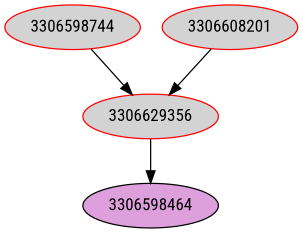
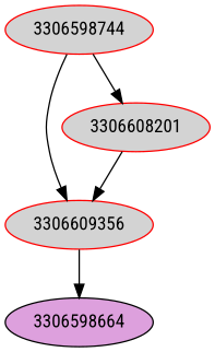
  strict digraph {
    fontname="Roboto Condensed"
    node [color=red fillcolor=lightgrey fontname="Roboto Condensed" style=filled]
    edge [fontname="Roboto Condensed"]
    n1 [label=3306598744]
-   3306609356 [label=3306629356]
+   3306609356
    3306608201
-   3306598664 [color=black fillcolor=plum label=3306598464]
+   3306598664 [color=black fillcolor=plum]
    n1 -> 3306609356
+   n1 -> 3306608201
    3306609356 -> 3306598664
    3306608201 -> 3306609356
  }
